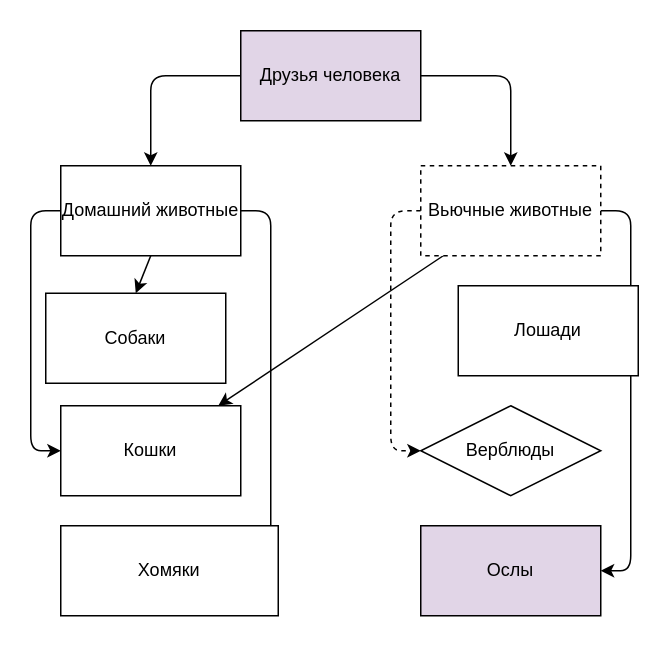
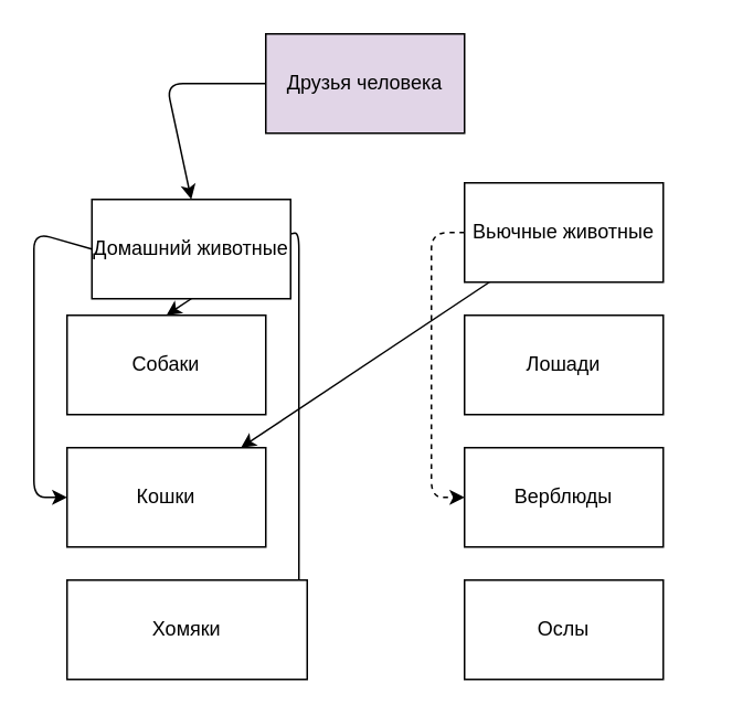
  <mxCell id="0" value="" />
  <mxCell id="1" parent="0" />
  <mxCell id="2" style="edgeStyle=none;html=1;entryX=0.5;entryY=0;entryDx=0;entryDy=0;" edge="1" parent="1" source="4" target="8"><mxGeometry relative="1" as="geometry"><Array as="points"><mxPoint x="100" y="50" /></Array></mxGeometry></mxCell>
- <mxCell id="3" style="edgeStyle=none;html=1;entryX=0.5;entryY=0;entryDx=0;entryDy=0;" edge="1" parent="1" source="4" target="12"><mxGeometry relative="1" as="geometry"><Array as="points"><mxPoint x="340" y="50" /></Array></mxGeometry></mxCell>
  <mxCell id="4" value="Друзья человека" style="rounded=0;whiteSpace=wrap;html=1;fillColor=#e1d5e7;" vertex="1" parent="1"><mxGeometry x="160" y="20" width="120" height="60" as="geometry" /></mxCell>
  <mxCell id="5" style="edgeStyle=none;html=1;exitX=0;exitY=0.5;exitDx=0;exitDy=0;entryX=0;entryY=0.5;entryDx=0;entryDy=0;" edge="1" parent="1" source="8" target="14"><mxGeometry relative="1" as="geometry"><Array as="points"><mxPoint x="20" y="140" /><mxPoint x="20" y="220" /><mxPoint x="20" y="300" /></Array></mxGeometry></mxCell>
  <mxCell id="6" style="edgeStyle=none;html=1;exitX=0.5;exitY=1;exitDx=0;exitDy=0;entryX=0.5;entryY=0;entryDx=0;entryDy=0;" edge="1" parent="1" source="8" target="13"><mxGeometry relative="1" as="geometry" /></mxCell>
  <mxCell id="7" style="edgeStyle=none;html=1;entryX=1;entryY=0.5;entryDx=0;entryDy=0;" edge="1" parent="1" source="8" target="15"><mxGeometry relative="1" as="geometry"><Array as="points"><mxPoint x="180" y="140" /><mxPoint x="180" y="380" /></Array></mxGeometry></mxCell>
- <mxCell id="8" value="Домашний животные" style="rounded=0;whiteSpace=wrap;html=1;" vertex="1" parent="1"><mxGeometry x="40" y="110" width="120" height="60" as="geometry" /></mxCell>
+ <mxCell id="8" value="Домашний животные" style="rounded=0;whiteSpace=wrap;html=1;" vertex="1" parent="1"><mxGeometry x="55" y="120" width="120" height="60" as="geometry" /></mxCell>
  <mxCell id="9" style="edgeStyle=none;html=1;" edge="1" parent="1" source="12" target="14"><mxGeometry relative="1" as="geometry" /></mxCell>
  <mxCell id="10" style="edgeStyle=none;html=1;entryX=0;entryY=0.5;entryDx=0;entryDy=0;dashed=1;" edge="1" parent="1" source="12" target="17"><mxGeometry relative="1" as="geometry"><Array as="points"><mxPoint x="260" y="140" /><mxPoint x="260" y="300" /></Array></mxGeometry></mxCell>
- <mxCell id="11" style="edgeStyle=none;html=1;entryX=1;entryY=0.5;entryDx=0;entryDy=0;" edge="1" parent="1" source="12" target="18"><mxGeometry relative="1" as="geometry"><Array as="points"><mxPoint x="420" y="140" /><mxPoint x="420" y="380" /></Array></mxGeometry></mxCell>
- <mxCell id="12" value="Вьючные животные" style="rounded=0;whiteSpace=wrap;html=1;dashed=1;" vertex="1" parent="1"><mxGeometry x="280" y="110" width="120" height="60" as="geometry" /></mxCell>
- <mxCell id="13" value="Собаки" style="rounded=0;whiteSpace=wrap;html=1;" vertex="1" parent="1"><mxGeometry x="30" y="195" width="120" height="60" as="geometry" /></mxCell>
+ <mxCell id="12" value="Вьючные животные" style="rounded=0;whiteSpace=wrap;html=1;" vertex="1" parent="1"><mxGeometry x="280" y="110" width="120" height="60" as="geometry" /></mxCell>
+ <mxCell id="13" value="Собаки" style="rounded=0;whiteSpace=wrap;html=1;" vertex="1" parent="1"><mxGeometry x="40" y="190" width="120" height="60" as="geometry" /></mxCell>
  <mxCell id="14" value="Кошки" style="rounded=0;whiteSpace=wrap;html=1;" vertex="1" parent="1"><mxGeometry x="40" y="270" width="120" height="60" as="geometry" /></mxCell>
  <mxCell id="15" value="Хомяки" style="rounded=0;whiteSpace=wrap;html=1;" vertex="1" parent="1"><mxGeometry x="40" y="350" width="145" height="60" as="geometry" /></mxCell>
- <mxCell id="16" value="Лошади" style="rounded=0;whiteSpace=wrap;html=1;" vertex="1" parent="1"><mxGeometry x="305" y="190" width="120" height="60" as="geometry" /></mxCell>
- <mxCell id="17" value="Верблюды" style="rhombus;whiteSpace=wrap;html=1;" vertex="1" parent="1"><mxGeometry x="280" y="270" width="120" height="60" as="geometry" /></mxCell>
- <mxCell id="18" value="Ослы" style="rounded=0;whiteSpace=wrap;html=1;fillColor=#e1d5e7;" vertex="1" parent="1"><mxGeometry x="280" y="350" width="120" height="60" as="geometry" /></mxCell>
+ <mxCell id="16" value="Лошади" style="rounded=0;whiteSpace=wrap;html=1;" vertex="1" parent="1"><mxGeometry x="280" y="190" width="120" height="60" as="geometry" /></mxCell>
+ <mxCell id="17" value="Верблюды" style="rounded=0;whiteSpace=wrap;html=1;" vertex="1" parent="1"><mxGeometry x="280" y="270" width="120" height="60" as="geometry" /></mxCell>
+ <mxCell id="18" value="Ослы" style="rounded=0;whiteSpace=wrap;html=1;" vertex="1" parent="1"><mxGeometry x="280" y="350" width="120" height="60" as="geometry" /></mxCell>
